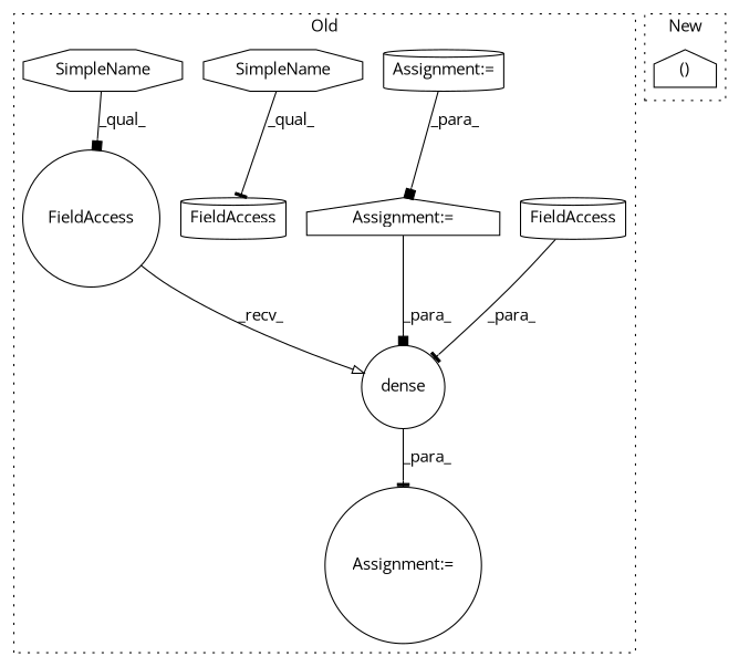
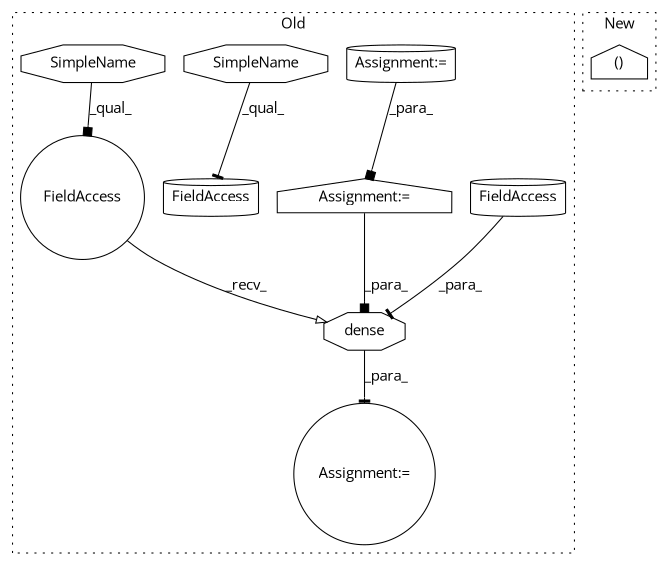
  digraph {
    fontname="Open Sans"
    node [a=22 l=1 s=8821 shape=octagon fontname="Open Sans"]
    edge [arrowhead=tee fontname="Open Sans"]
-   n1 [a=32 l="6,1" label=dense s="8839,8903" shape=circle]
+   n1 [a=32 l="6,1" label=dense s="8839,8903"]
    n2 [l=22 label=FieldAccess s=8881 shape=cylinder]
    n3 [l=17 label=FieldAccess shape=circle]
    n4 [l=17 label=FieldAccess s=8938 shape=cylinder]
    n5 [a=7 label="Assignment:=" s=8768 shape=house]
    n6 [a=7 label="Assignment:=" s=8595 shape=cylinder]
    n7 [a=7 label="Assignment:=" s=8914 shape=circle]
    n8 [a=42 l=10 label=SimpleName s=8938]
    n9 [a=42 l=10 label=SimpleName]
    n10 [a=106 l=66 label="()" s=1897 shape=house]
    subgraph cluster_1 {
      label=Old
      style=dotted
      n1
      n2
      n3
      n4
      n5
      n6
      n7
      n8
      n9
    }
    subgraph cluster_2 {
      label=New
      style=dotted
      n10
    }
    n1 -> n7 [label=_para_]
    n2 -> n1 [label=_para_]
    n3 -> n1 [label=_recv_ arrowhead=onormal]
    n5 -> n1 [label=_para_ arrowhead=box]
    n6 -> n5 [label=_para_ arrowhead=box]
    n8 -> n4 [label=_qual_]
    n9 -> n3 [label=_qual_ arrowhead=box]
  }
